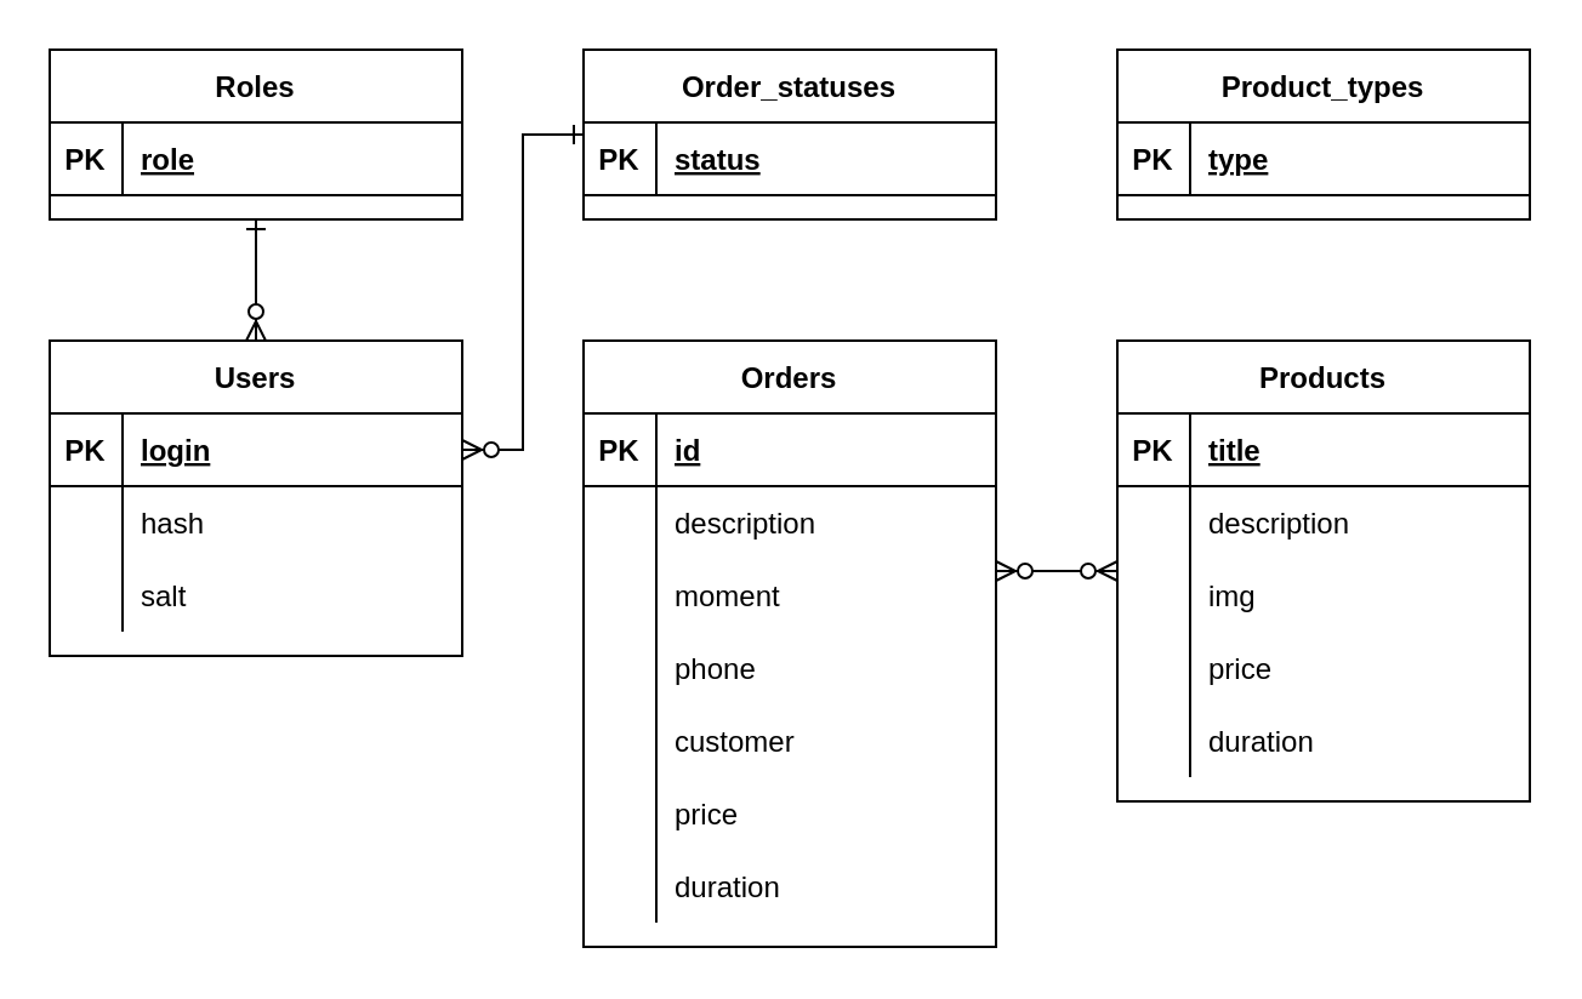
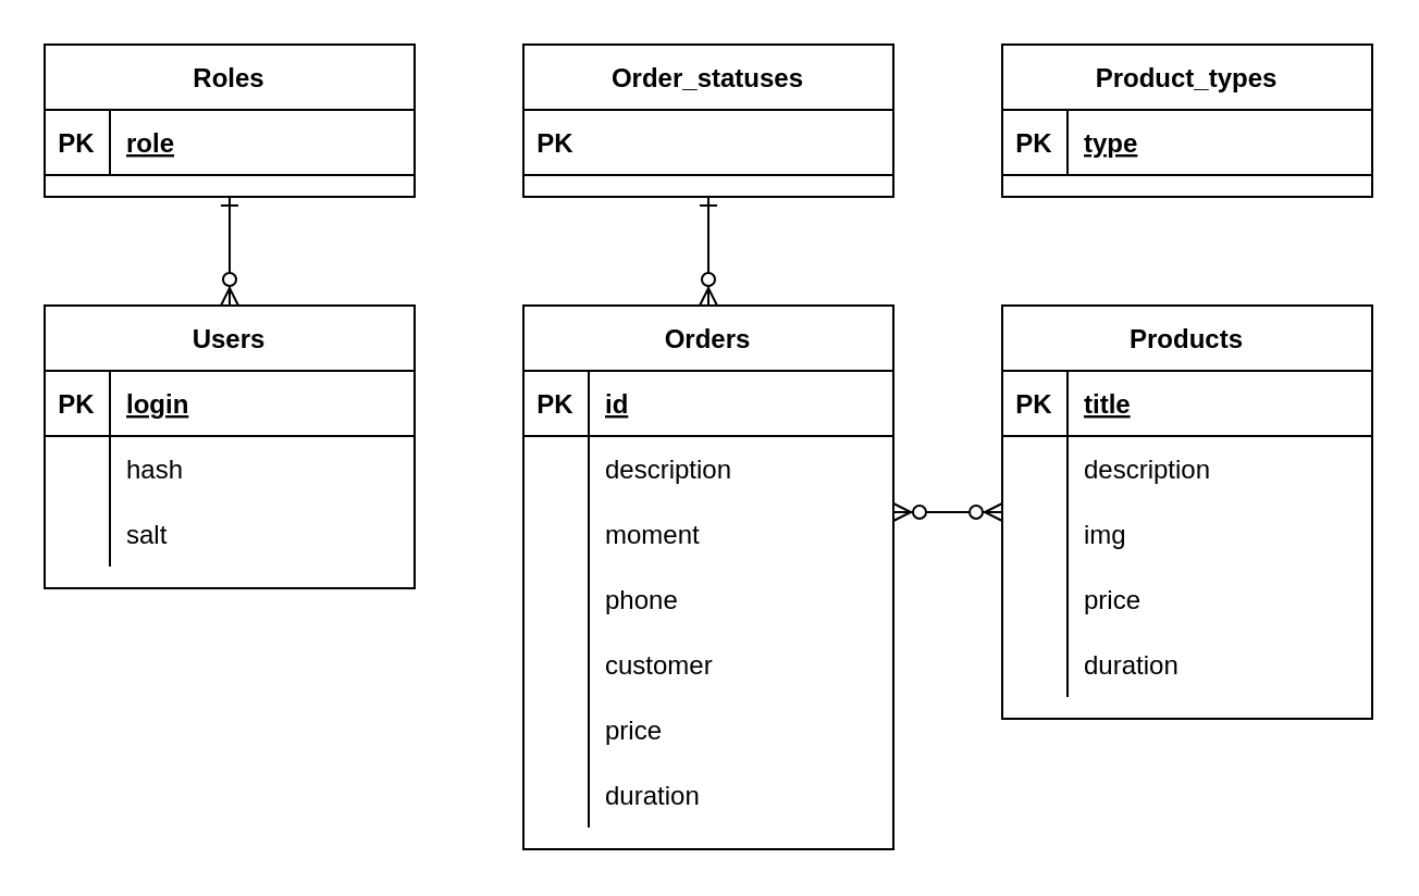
  <mxCell id="0" />
  <mxCell id="1" parent="0" />
  <mxCell id="2" value="Roles" style="shape=table;startSize=30;container=1;collapsible=1;childLayout=tableLayout;fixedRows=1;rowLines=0;fontStyle=1;align=center;resizeLast=1;" parent="1" vertex="1"><mxGeometry x="20" y="20" width="170" height="70" as="geometry" /></mxCell>
  <mxCell id="3" value="" style="shape=partialRectangle;collapsible=0;dropTarget=0;pointerEvents=0;fillColor=none;points=[[0,0.5],[1,0.5]];portConstraint=eastwest;top=0;left=0;right=0;bottom=1;" parent="2" vertex="1"><mxGeometry y="30" width="170" height="30" as="geometry" /></mxCell>
  <mxCell id="4" value="PK" style="shape=partialRectangle;overflow=hidden;connectable=0;fillColor=none;top=0;left=0;bottom=0;right=0;fontStyle=1;" parent="3" vertex="1"><mxGeometry width="30" height="30" as="geometry" /></mxCell>
  <mxCell id="5" value="role" style="shape=partialRectangle;overflow=hidden;connectable=0;fillColor=none;top=0;left=0;bottom=0;right=0;align=left;spacingLeft=6;fontStyle=5;" parent="3" vertex="1"><mxGeometry x="30" width="140" height="30" as="geometry" /></mxCell>
  <mxCell id="6" value="Users" style="shape=table;startSize=30;container=1;collapsible=1;childLayout=tableLayout;fixedRows=1;rowLines=0;fontStyle=1;align=center;resizeLast=1;" parent="1" vertex="1"><mxGeometry x="20" y="140" width="170" height="130" as="geometry" /></mxCell>
  <mxCell id="7" value="" style="shape=partialRectangle;collapsible=0;dropTarget=0;pointerEvents=0;fillColor=none;points=[[0,0.5],[1,0.5]];portConstraint=eastwest;top=0;left=0;right=0;bottom=1;" parent="6" vertex="1"><mxGeometry y="30" width="170" height="30" as="geometry" /></mxCell>
  <mxCell id="8" value="PK" style="shape=partialRectangle;overflow=hidden;connectable=0;fillColor=none;top=0;left=0;bottom=0;right=0;fontStyle=1;" parent="7" vertex="1"><mxGeometry width="30" height="30" as="geometry" /></mxCell>
  <mxCell id="9" value="login" style="shape=partialRectangle;overflow=hidden;connectable=0;fillColor=none;top=0;left=0;bottom=0;right=0;align=left;spacingLeft=6;fontStyle=5;" parent="7" vertex="1"><mxGeometry x="30" width="140" height="30" as="geometry" /></mxCell>
  <mxCell id="10" style="shape=partialRectangle;collapsible=0;dropTarget=0;pointerEvents=0;fillColor=none;points=[[0,0.5],[1,0.5]];portConstraint=eastwest;top=0;left=0;right=0;bottom=0;" parent="6" vertex="1"><mxGeometry y="60" width="170" height="30" as="geometry" /></mxCell>
  <mxCell id="11" style="shape=partialRectangle;overflow=hidden;connectable=0;fillColor=none;top=0;left=0;bottom=0;right=0;" parent="10" vertex="1"><mxGeometry width="30" height="30" as="geometry" /></mxCell>
  <mxCell id="12" value="hash" style="shape=partialRectangle;overflow=hidden;connectable=0;fillColor=none;top=0;left=0;bottom=0;right=0;align=left;spacingLeft=6;" parent="10" vertex="1"><mxGeometry x="30" width="140" height="30" as="geometry" /></mxCell>
  <mxCell id="13" style="shape=partialRectangle;collapsible=0;dropTarget=0;pointerEvents=0;fillColor=none;points=[[0,0.5],[1,0.5]];portConstraint=eastwest;top=0;left=0;right=0;bottom=0;" parent="6" vertex="1"><mxGeometry y="90" width="170" height="30" as="geometry" /></mxCell>
  <mxCell id="14" style="shape=partialRectangle;overflow=hidden;connectable=0;fillColor=none;top=0;left=0;bottom=0;right=0;" parent="13" vertex="1"><mxGeometry width="30" height="30" as="geometry" /></mxCell>
  <mxCell id="15" value="salt" style="shape=partialRectangle;overflow=hidden;connectable=0;fillColor=none;top=0;left=0;bottom=0;right=0;align=left;spacingLeft=6;" parent="13" vertex="1"><mxGeometry x="30" width="140" height="30" as="geometry" /></mxCell>
  <mxCell id="16" value="" style="edgeStyle=elbowEdgeStyle;endArrow=ERzeroToMany;startArrow=ERone;endFill=1;startFill=0;rounded=0;" parent="1" source="2" target="6" edge="1"><mxGeometry width="100" height="100" relative="1" as="geometry"><mxPoint x="200" y="800" as="sourcePoint" /><mxPoint x="280" y="830" as="targetPoint" /></mxGeometry></mxCell>
  <mxCell id="17" value="Orders" style="shape=table;startSize=30;container=1;collapsible=1;childLayout=tableLayout;fixedRows=1;rowLines=0;fontStyle=1;align=center;resizeLast=1;" parent="1" vertex="1"><mxGeometry x="240" y="140" width="170" height="250" as="geometry" /></mxCell>
  <mxCell id="18" value="" style="shape=partialRectangle;collapsible=0;dropTarget=0;pointerEvents=0;fillColor=none;points=[[0,0.5],[1,0.5]];portConstraint=eastwest;top=0;left=0;right=0;bottom=1;" parent="17" vertex="1"><mxGeometry y="30" width="170" height="30" as="geometry" /></mxCell>
  <mxCell id="19" value="PK" style="shape=partialRectangle;overflow=hidden;connectable=0;fillColor=none;top=0;left=0;bottom=0;right=0;fontStyle=1;" parent="18" vertex="1"><mxGeometry width="30" height="30" as="geometry" /></mxCell>
  <mxCell id="20" value="id" style="shape=partialRectangle;overflow=hidden;connectable=0;fillColor=none;top=0;left=0;bottom=0;right=0;align=left;spacingLeft=6;fontStyle=5;" parent="18" vertex="1"><mxGeometry x="30" width="140" height="30" as="geometry" /></mxCell>
  <mxCell id="21" value="" style="shape=partialRectangle;collapsible=0;dropTarget=0;pointerEvents=0;fillColor=none;points=[[0,0.5],[1,0.5]];portConstraint=eastwest;top=0;left=0;right=0;bottom=0;" parent="17" vertex="1"><mxGeometry y="60" width="170" height="30" as="geometry" /></mxCell>
  <mxCell id="22" value="" style="shape=partialRectangle;overflow=hidden;connectable=0;fillColor=none;top=0;left=0;bottom=0;right=0;" parent="21" vertex="1"><mxGeometry width="30" height="30" as="geometry" /></mxCell>
  <mxCell id="23" value="description" style="shape=partialRectangle;overflow=hidden;connectable=0;fillColor=none;top=0;left=0;bottom=0;right=0;align=left;spacingLeft=6;" parent="21" vertex="1"><mxGeometry x="30" width="140" height="30" as="geometry" /></mxCell>
  <mxCell id="24" style="shape=partialRectangle;collapsible=0;dropTarget=0;pointerEvents=0;fillColor=none;points=[[0,0.5],[1,0.5]];portConstraint=eastwest;top=0;left=0;right=0;bottom=0;" parent="17" vertex="1"><mxGeometry y="90" width="170" height="30" as="geometry" /></mxCell>
  <mxCell id="25" style="shape=partialRectangle;overflow=hidden;connectable=0;fillColor=none;top=0;left=0;bottom=0;right=0;" parent="24" vertex="1"><mxGeometry width="30" height="30" as="geometry" /></mxCell>
  <mxCell id="26" value="moment" style="shape=partialRectangle;overflow=hidden;connectable=0;fillColor=none;top=0;left=0;bottom=0;right=0;align=left;spacingLeft=6;" parent="24" vertex="1"><mxGeometry x="30" width="140" height="30" as="geometry" /></mxCell>
  <mxCell id="27" style="shape=partialRectangle;collapsible=0;dropTarget=0;pointerEvents=0;fillColor=none;points=[[0,0.5],[1,0.5]];portConstraint=eastwest;top=0;left=0;right=0;bottom=0;" parent="17" vertex="1"><mxGeometry y="120" width="170" height="30" as="geometry" /></mxCell>
  <mxCell id="28" style="shape=partialRectangle;overflow=hidden;connectable=0;fillColor=none;top=0;left=0;bottom=0;right=0;" parent="27" vertex="1"><mxGeometry width="30" height="30" as="geometry" /></mxCell>
  <mxCell id="29" value="phone" style="shape=partialRectangle;overflow=hidden;connectable=0;fillColor=none;top=0;left=0;bottom=0;right=0;align=left;spacingLeft=6;" parent="27" vertex="1"><mxGeometry x="30" width="140" height="30" as="geometry" /></mxCell>
  <mxCell id="30" style="shape=partialRectangle;collapsible=0;dropTarget=0;pointerEvents=0;fillColor=none;points=[[0,0.5],[1,0.5]];portConstraint=eastwest;top=0;left=0;right=0;bottom=0;" parent="17" vertex="1"><mxGeometry y="150" width="170" height="30" as="geometry" /></mxCell>
  <mxCell id="31" style="shape=partialRectangle;overflow=hidden;connectable=0;fillColor=none;top=0;left=0;bottom=0;right=0;" parent="30" vertex="1"><mxGeometry width="30" height="30" as="geometry" /></mxCell>
  <mxCell id="32" value="customer" style="shape=partialRectangle;overflow=hidden;connectable=0;fillColor=none;top=0;left=0;bottom=0;right=0;align=left;spacingLeft=6;" parent="30" vertex="1"><mxGeometry x="30" width="140" height="30" as="geometry" /></mxCell>
  <mxCell id="33" style="shape=partialRectangle;collapsible=0;dropTarget=0;pointerEvents=0;fillColor=none;points=[[0,0.5],[1,0.5]];portConstraint=eastwest;top=0;left=0;right=0;bottom=0;" parent="17" vertex="1"><mxGeometry y="180" width="170" height="30" as="geometry" /></mxCell>
  <mxCell id="34" value="" style="shape=partialRectangle;overflow=hidden;connectable=0;fillColor=none;top=0;left=0;bottom=0;right=0;" parent="33" vertex="1"><mxGeometry width="30" height="30" as="geometry" /></mxCell>
  <mxCell id="35" value="price" style="shape=partialRectangle;overflow=hidden;connectable=0;fillColor=none;top=0;left=0;bottom=0;right=0;align=left;spacingLeft=6;" parent="33" vertex="1"><mxGeometry x="30" width="140" height="30" as="geometry" /></mxCell>
  <mxCell id="36" style="shape=partialRectangle;collapsible=0;dropTarget=0;pointerEvents=0;fillColor=none;points=[[0,0.5],[1,0.5]];portConstraint=eastwest;top=0;left=0;right=0;bottom=0;" parent="17" vertex="1"><mxGeometry y="210" width="170" height="30" as="geometry" /></mxCell>
  <mxCell id="37" style="shape=partialRectangle;overflow=hidden;connectable=0;fillColor=none;top=0;left=0;bottom=0;right=0;" parent="36" vertex="1"><mxGeometry width="30" height="30" as="geometry" /></mxCell>
  <mxCell id="38" value="duration" style="shape=partialRectangle;overflow=hidden;connectable=0;fillColor=none;top=0;left=0;bottom=0;right=0;align=left;spacingLeft=6;" parent="36" vertex="1"><mxGeometry x="30" width="140" height="30" as="geometry" /></mxCell>
  <mxCell id="39" value="Products" style="shape=table;startSize=30;container=1;collapsible=1;childLayout=tableLayout;fixedRows=1;rowLines=0;fontStyle=1;align=center;resizeLast=1;" parent="1" vertex="1"><mxGeometry x="460" y="140" width="170" height="190" as="geometry" /></mxCell>
  <mxCell id="40" value="" style="shape=partialRectangle;collapsible=0;dropTarget=0;pointerEvents=0;fillColor=none;points=[[0,0.5],[1,0.5]];portConstraint=eastwest;top=0;left=0;right=0;bottom=1;" parent="39" vertex="1"><mxGeometry y="30" width="170" height="30" as="geometry" /></mxCell>
  <mxCell id="41" value="PK" style="shape=partialRectangle;overflow=hidden;connectable=0;fillColor=none;top=0;left=0;bottom=0;right=0;fontStyle=1;" parent="40" vertex="1"><mxGeometry width="30" height="30" as="geometry" /></mxCell>
  <mxCell id="42" value="title" style="shape=partialRectangle;overflow=hidden;connectable=0;fillColor=none;top=0;left=0;bottom=0;right=0;align=left;spacingLeft=6;fontStyle=5;" parent="40" vertex="1"><mxGeometry x="30" width="140" height="30" as="geometry" /></mxCell>
  <mxCell id="43" style="shape=partialRectangle;collapsible=0;dropTarget=0;pointerEvents=0;fillColor=none;points=[[0,0.5],[1,0.5]];portConstraint=eastwest;top=0;left=0;right=0;bottom=0;" parent="39" vertex="1"><mxGeometry y="60" width="170" height="30" as="geometry" /></mxCell>
  <mxCell id="44" style="shape=partialRectangle;overflow=hidden;connectable=0;fillColor=none;top=0;left=0;bottom=0;right=0;" parent="43" vertex="1"><mxGeometry width="30" height="30" as="geometry" /></mxCell>
  <mxCell id="45" value="description" style="shape=partialRectangle;overflow=hidden;connectable=0;fillColor=none;top=0;left=0;bottom=0;right=0;align=left;spacingLeft=6;" parent="43" vertex="1"><mxGeometry x="30" width="140" height="30" as="geometry" /></mxCell>
  <mxCell id="46" style="shape=partialRectangle;collapsible=0;dropTarget=0;pointerEvents=0;fillColor=none;points=[[0,0.5],[1,0.5]];portConstraint=eastwest;top=0;left=0;right=0;bottom=0;" parent="39" vertex="1"><mxGeometry y="90" width="170" height="30" as="geometry" /></mxCell>
  <mxCell id="47" style="shape=partialRectangle;overflow=hidden;connectable=0;fillColor=none;top=0;left=0;bottom=0;right=0;" parent="46" vertex="1"><mxGeometry width="30" height="30" as="geometry" /></mxCell>
  <mxCell id="48" value="img" style="shape=partialRectangle;overflow=hidden;connectable=0;fillColor=none;top=0;left=0;bottom=0;right=0;align=left;spacingLeft=6;" parent="46" vertex="1"><mxGeometry x="30" width="140" height="30" as="geometry" /></mxCell>
  <mxCell id="49" style="shape=partialRectangle;collapsible=0;dropTarget=0;pointerEvents=0;fillColor=none;points=[[0,0.5],[1,0.5]];portConstraint=eastwest;top=0;left=0;right=0;bottom=0;" parent="39" vertex="1"><mxGeometry y="120" width="170" height="30" as="geometry" /></mxCell>
  <mxCell id="50" style="shape=partialRectangle;overflow=hidden;connectable=0;fillColor=none;top=0;left=0;bottom=0;right=0;" parent="49" vertex="1"><mxGeometry width="30" height="30" as="geometry" /></mxCell>
  <mxCell id="51" value="price" style="shape=partialRectangle;overflow=hidden;connectable=0;fillColor=none;top=0;left=0;bottom=0;right=0;align=left;spacingLeft=6;" parent="49" vertex="1"><mxGeometry x="30" width="140" height="30" as="geometry" /></mxCell>
  <mxCell id="52" style="shape=partialRectangle;collapsible=0;dropTarget=0;pointerEvents=0;fillColor=none;points=[[0,0.5],[1,0.5]];portConstraint=eastwest;top=0;left=0;right=0;bottom=0;" parent="39" vertex="1"><mxGeometry y="150" width="170" height="30" as="geometry" /></mxCell>
  <mxCell id="53" style="shape=partialRectangle;overflow=hidden;connectable=0;fillColor=none;top=0;left=0;bottom=0;right=0;" parent="52" vertex="1"><mxGeometry width="30" height="30" as="geometry" /></mxCell>
  <mxCell id="54" value="duration" style="shape=partialRectangle;overflow=hidden;connectable=0;fillColor=none;top=0;left=0;bottom=0;right=0;align=left;spacingLeft=6;" parent="52" vertex="1"><mxGeometry x="30" width="140" height="30" as="geometry" /></mxCell>
  <mxCell id="55" value="Product_types" style="shape=table;startSize=30;container=1;collapsible=1;childLayout=tableLayout;fixedRows=1;rowLines=0;fontStyle=1;align=center;resizeLast=1;" parent="1" vertex="1"><mxGeometry x="460" y="20" width="170" height="70" as="geometry" /></mxCell>
  <mxCell id="56" value="" style="shape=partialRectangle;collapsible=0;dropTarget=0;pointerEvents=0;fillColor=none;points=[[0,0.5],[1,0.5]];portConstraint=eastwest;top=0;left=0;right=0;bottom=1;" parent="55" vertex="1"><mxGeometry y="30" width="170" height="30" as="geometry" /></mxCell>
  <mxCell id="57" value="PK" style="shape=partialRectangle;overflow=hidden;connectable=0;fillColor=none;top=0;left=0;bottom=0;right=0;fontStyle=1;" parent="56" vertex="1"><mxGeometry width="30" height="30" as="geometry" /></mxCell>
  <mxCell id="58" value="type" style="shape=partialRectangle;overflow=hidden;connectable=0;fillColor=none;top=0;left=0;bottom=0;right=0;align=left;spacingLeft=6;fontStyle=5;" parent="56" vertex="1"><mxGeometry x="30" width="140" height="30" as="geometry" /></mxCell>
  <mxCell id="59" value="Order_statuses" style="shape=table;startSize=30;container=1;collapsible=1;childLayout=tableLayout;fixedRows=1;rowLines=0;fontStyle=1;align=center;resizeLast=1;" parent="1" vertex="1"><mxGeometry x="240" y="20" width="170" height="70" as="geometry" /></mxCell>
  <mxCell id="60" value="" style="shape=partialRectangle;collapsible=0;dropTarget=0;pointerEvents=0;fillColor=none;points=[[0,0.5],[1,0.5]];portConstraint=eastwest;top=0;left=0;right=0;bottom=1;" parent="59" vertex="1"><mxGeometry y="30" width="170" height="30" as="geometry" /></mxCell>
  <mxCell id="61" value="PK" style="shape=partialRectangle;overflow=hidden;connectable=0;fillColor=none;top=0;left=0;bottom=0;right=0;fontStyle=1;" parent="60" vertex="1"><mxGeometry width="30" height="30" as="geometry" /></mxCell>
- <mxCell id="62" value="status" style="shape=partialRectangle;overflow=hidden;connectable=0;fillColor=none;top=0;left=0;bottom=0;right=0;align=left;spacingLeft=6;fontStyle=5;" parent="60" vertex="1"><mxGeometry x="30" width="140" height="30" as="geometry" /></mxCell>
- <mxCell id="63" value="" style="edgeStyle=elbowEdgeStyle;endArrow=ERzeroToMany;startArrow=ERone;endFill=1;startFill=0;rounded=0;" parent="1" source="59" target="9" edge="1"><mxGeometry width="100" height="100" relative="1" as="geometry"><mxPoint x="515" y="190" as="sourcePoint" /><mxPoint x="515" y="230" as="targetPoint" /></mxGeometry></mxCell>
+ <mxCell id="63" value="" style="edgeStyle=elbowEdgeStyle;endArrow=ERzeroToMany;startArrow=ERone;endFill=1;startFill=0;rounded=0;" parent="1" source="59" target="17" edge="1"><mxGeometry width="100" height="100" relative="1" as="geometry"><mxPoint x="515" y="190" as="sourcePoint" /><mxPoint x="515" y="230" as="targetPoint" /></mxGeometry></mxCell>
  <mxCell id="64" value="" style="edgeStyle=elbowEdgeStyle;fontSize=12;html=1;endArrow=ERzeroToMany;endFill=1;startArrow=ERzeroToMany;rounded=0;elbow=vertical;" edge="1" parent="1" source="17" target="39"><mxGeometry width="100" height="100" relative="1" as="geometry"><mxPoint x="370" y="610" as="sourcePoint" /><mxPoint x="470" y="510" as="targetPoint" /></mxGeometry></mxCell>
